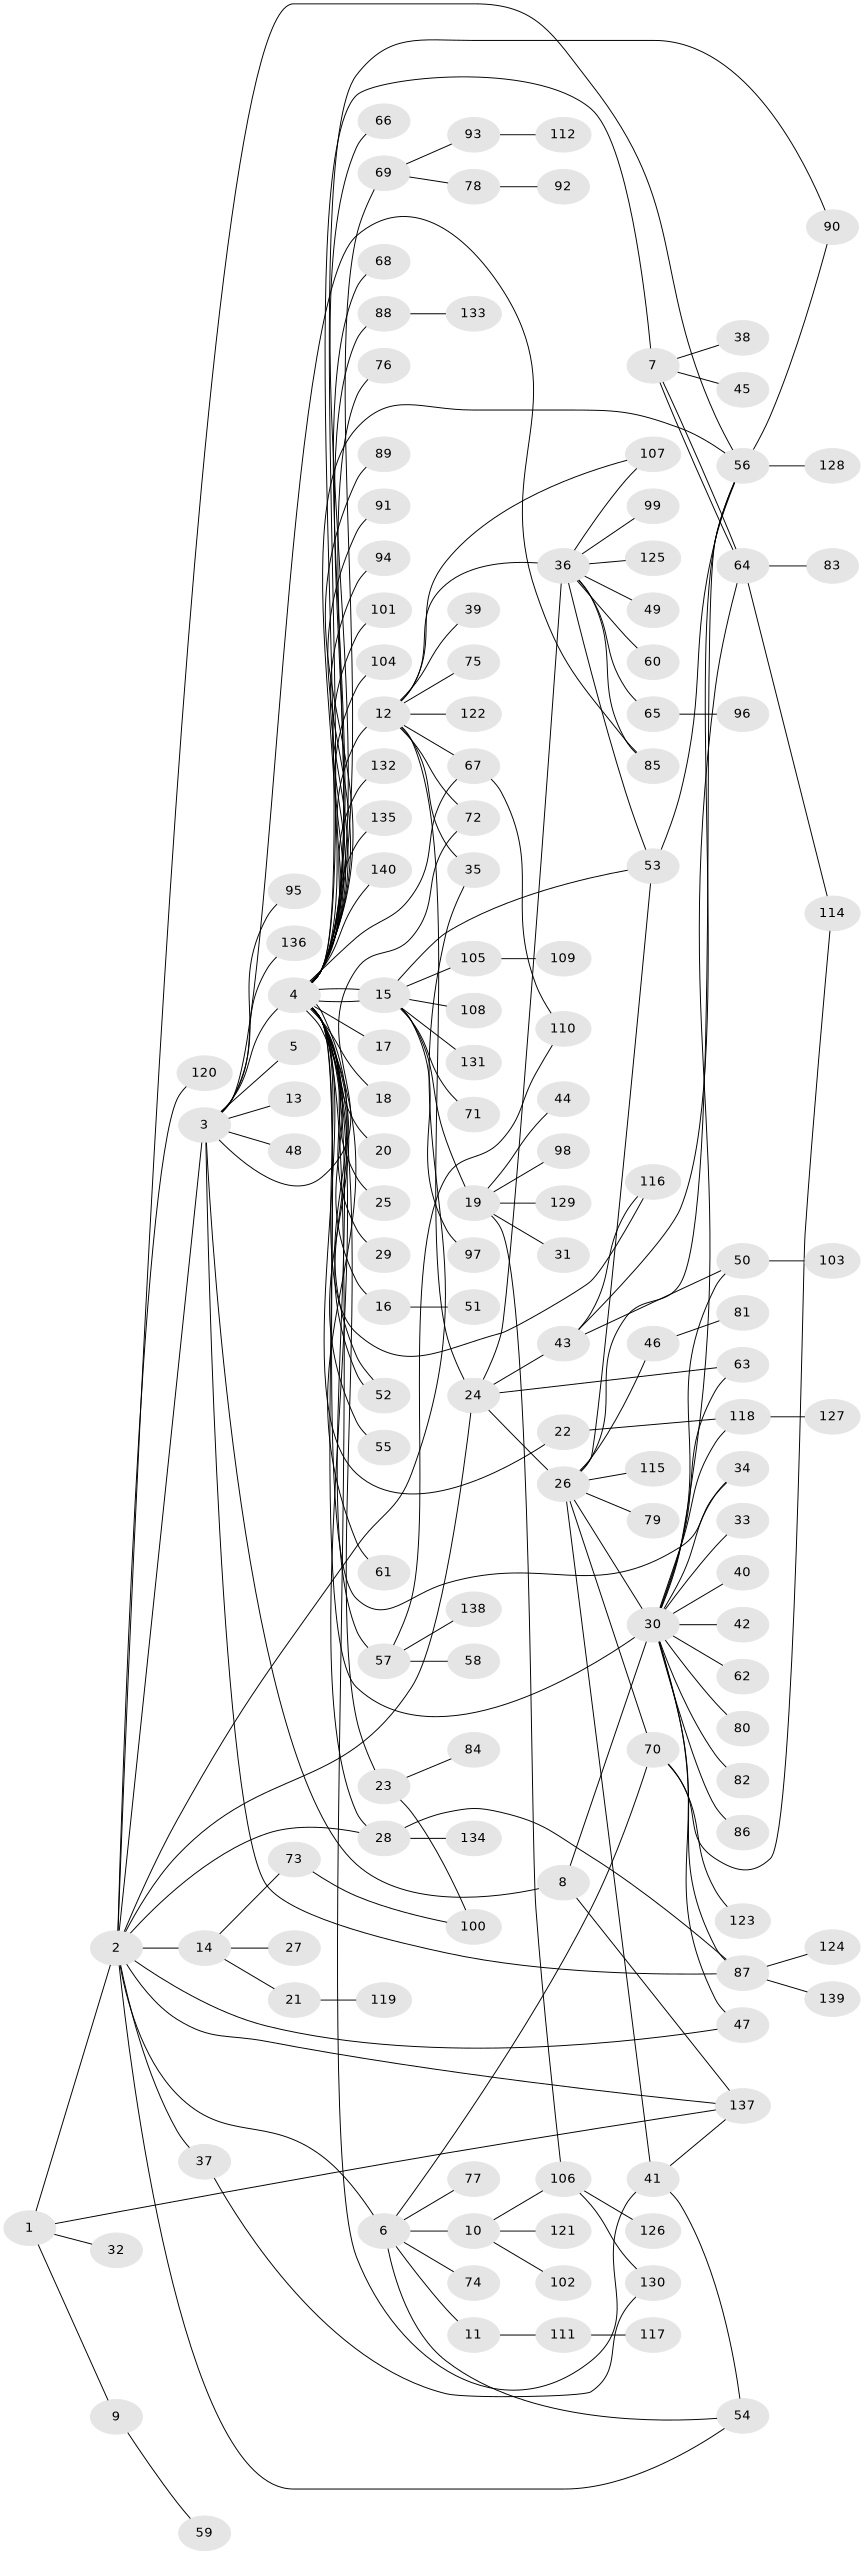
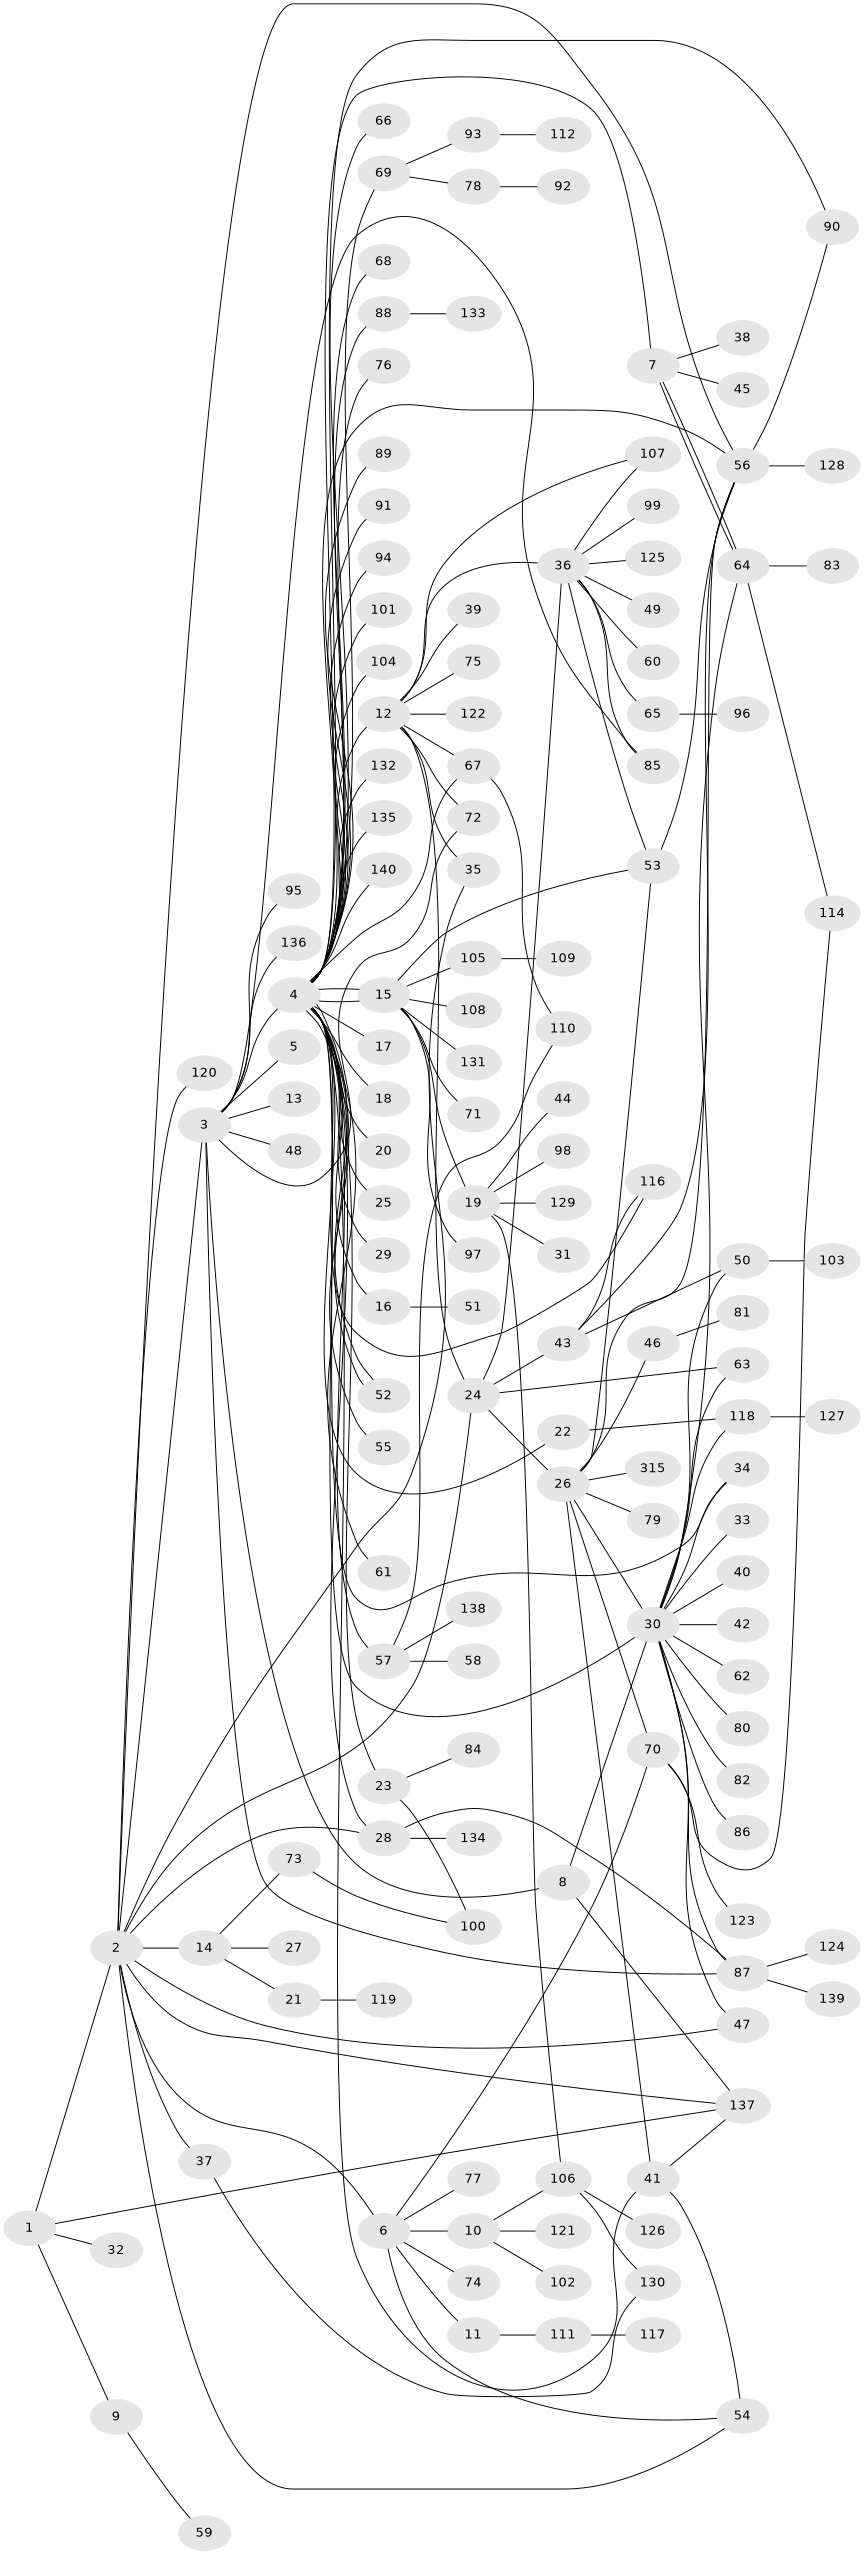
  graph {
    fontname="DejaVu Sans"
    rankdir=LR
    node [color=gray90 fontname="DejaVu Sans" style=filled]
    edge [fontname="DejaVu Sans"]
    1
    2
    9
    32
    137
    3
    6
    14
    24
    28
    35
    37
    47
    54
    56
    120
    59
    4
    5
    8
    13
    48
    72
    85
    87
    95
    136
    10
    11
    70
    74
    77
    21
    27
    73
    36
    26
    43
    63
    134
    130
    90
    128
    7
    12
    15
    16
    17
    18
    20
    22
    23
    25
    29
    30
    34
    41
    52
    55
    57
    61
    66
    67
    68
    69
    76
    88
    89
    91
    94
    101
    104
    116
    132
    135
    140
    124
    139
    38
    45
    64
    39
    75
    107
    122
    19
    53
    71
    97
    105
    108
    131
    51
    118
    84
    100
    33
    40
    42
    50
    62
    80
    82
    86
    58
    110
    138
    78
    93
    133
    102
    106
    121
    111
    114
    123
    83
    126
    117
    49
    60
    65
    99
    125
    119
    31
    44
    98
    129
    109
    127
    46
    79
-   115
+   115 [label=315]
    81
    103
    96
    92
    112
    1 -- 2
    1 -- 9
    1 -- 32
    1 -- 137
    2 -- 137
    2 -- 3
    2 -- 6
    2 -- 14
    2 -- 24
    2 -- 28
    2 -- 35
    2 -- 37
    2 -- 47
    2 -- 54
    2 -- 56
    2 -- 120
    9 -- 59
    3 -- 4
    3 -- 5
    3 -- 8
    3 -- 13
    3 -- 48
    3 -- 72
    3 -- 85
    3 -- 87
    3 -- 95
    3 -- 136
    6 -- 54
    6 -- 10
    6 -- 11
    6 -- 70
    6 -- 74
    6 -- 77
    14 -- 21
    14 -- 27
    14 -- 73
    24 -- 36
    24 -- 26
    24 -- 43
    24 -- 63
    28 -- 87
    28 -- 134
    37 -- 130
    56 -- 90
    56 -- 128
    4 -- 28
    4 -- 56
    4 -- 90
    4 -- 7
    4 -- 12
    4 -- 15
    4 -- 15
    4 -- 16
    4 -- 17
    4 -- 18
    4 -- 20
    4 -- 22
    4 -- 23
    4 -- 25
    4 -- 29
    4 -- 30
    4 -- 34
    4 -- 41
    4 -- 52
    4 -- 52
    4 -- 55
    4 -- 57
    4 -- 61
    4 -- 66
    4 -- 67
    4 -- 68
    4 -- 69
    4 -- 76
    4 -- 88
    4 -- 89
    4 -- 91
    4 -- 94
    4 -- 101
    4 -- 104
    4 -- 116
    4 -- 132
    4 -- 135
    4 -- 140
    8 -- 137
    8 -- 30
    87 -- 124
    87 -- 139
    10 -- 102
    10 -- 106
    10 -- 121
    11 -- 111
    70 -- 114
    70 -- 123
    21 -- 119
    73 -- 100
    36 -- 85
    36 -- 107
    36 -- 53
    36 -- 49
    36 -- 60
    36 -- 65
    36 -- 99
    36 -- 125
    26 -- 56
    26 -- 70
    26 -- 30
    26 -- 41
    26 -- 53
    26 -- 46
    26 -- 79
    26 -- 115
    43 -- 56
    43 -- 116
    43 -- 50
    7 -- 38
    7 -- 45
    7 -- 64
    7 -- 64
    12 -- 24
    12 -- 35
    12 -- 72
    12 -- 36
    12 -- 67
    12 -- 39
    12 -- 75
    12 -- 107
    12 -- 122
    15 -- 19
    15 -- 53
    15 -- 71
    15 -- 97
    15 -- 105
    15 -- 108
    15 -- 131
    16 -- 51
    22 -- 118
    23 -- 84
    23 -- 100
    30 -- 47
    30 -- 87
    30 -- 63
    30 -- 34
    30 -- 64
    30 -- 118
    30 -- 33
    30 -- 40
    30 -- 42
    30 -- 50
    30 -- 62
    30 -- 80
    30 -- 82
    30 -- 86
    41 -- 137
    41 -- 54
    57 -- 58
    57 -- 110
    57 -- 138
    67 -- 110
    69 -- 78
    69 -- 93
    88 -- 133
    64 -- 114
    64 -- 83
    19 -- 106
    19 -- 31
    19 -- 44
    19 -- 98
    19 -- 129
    53 -- 56
    105 -- 109
    118 -- 127
    50 -- 103
    78 -- 92
    93 -- 112
    106 -- 130
    106 -- 126
    111 -- 117
    65 -- 96
    46 -- 81
  }
